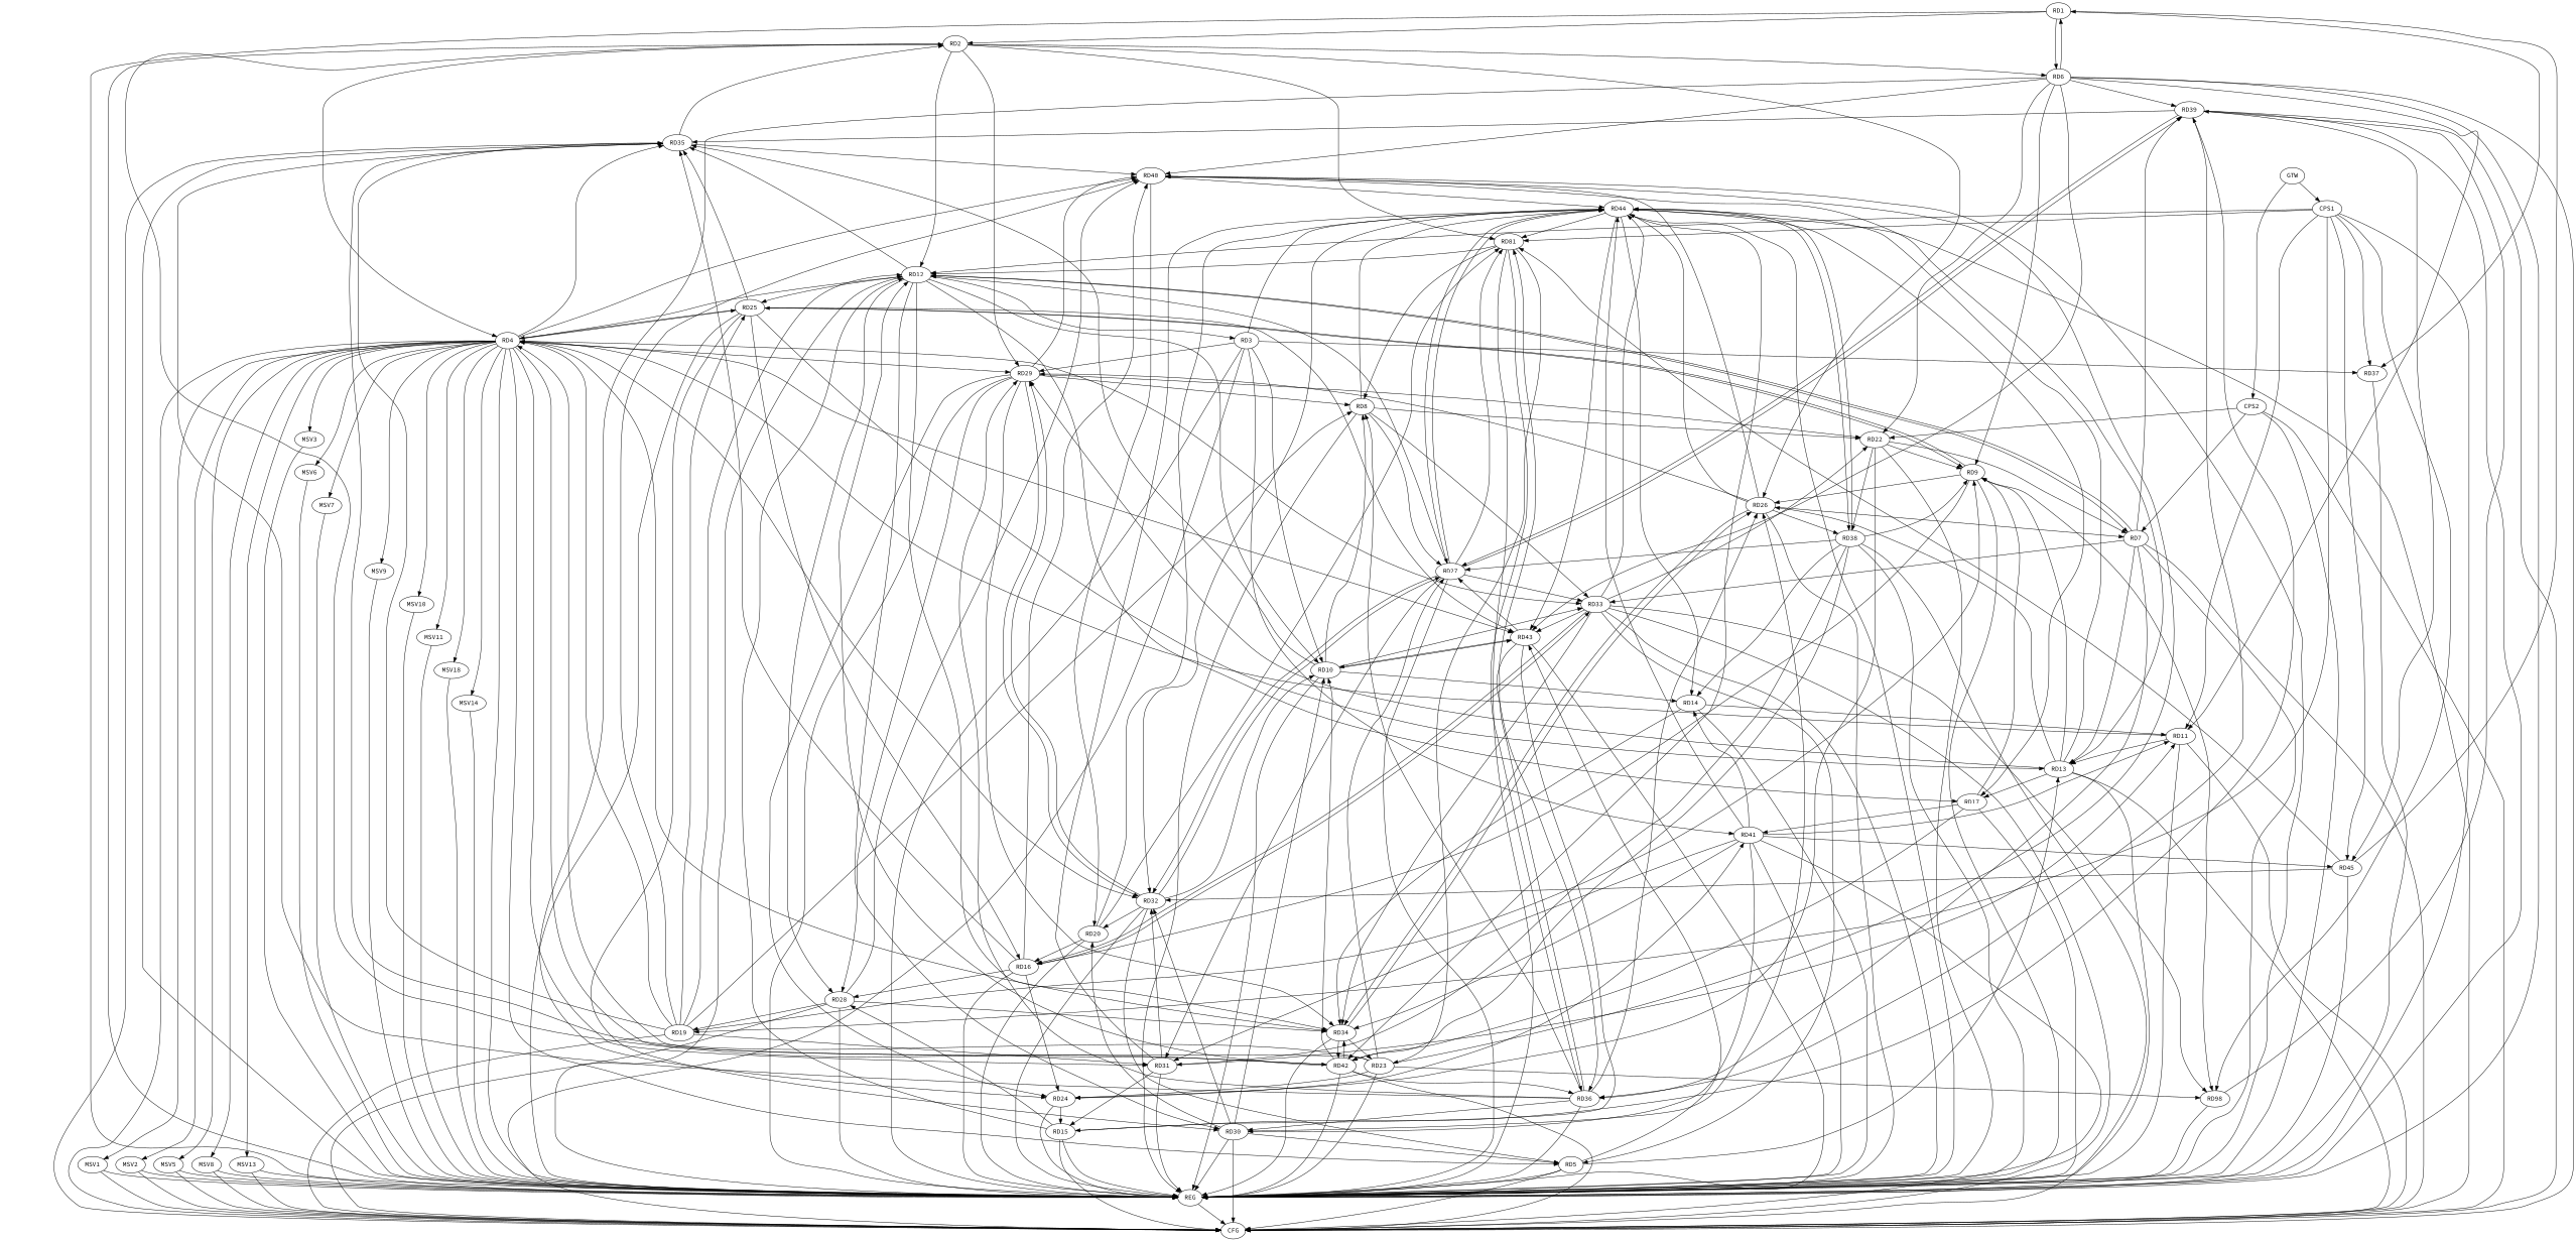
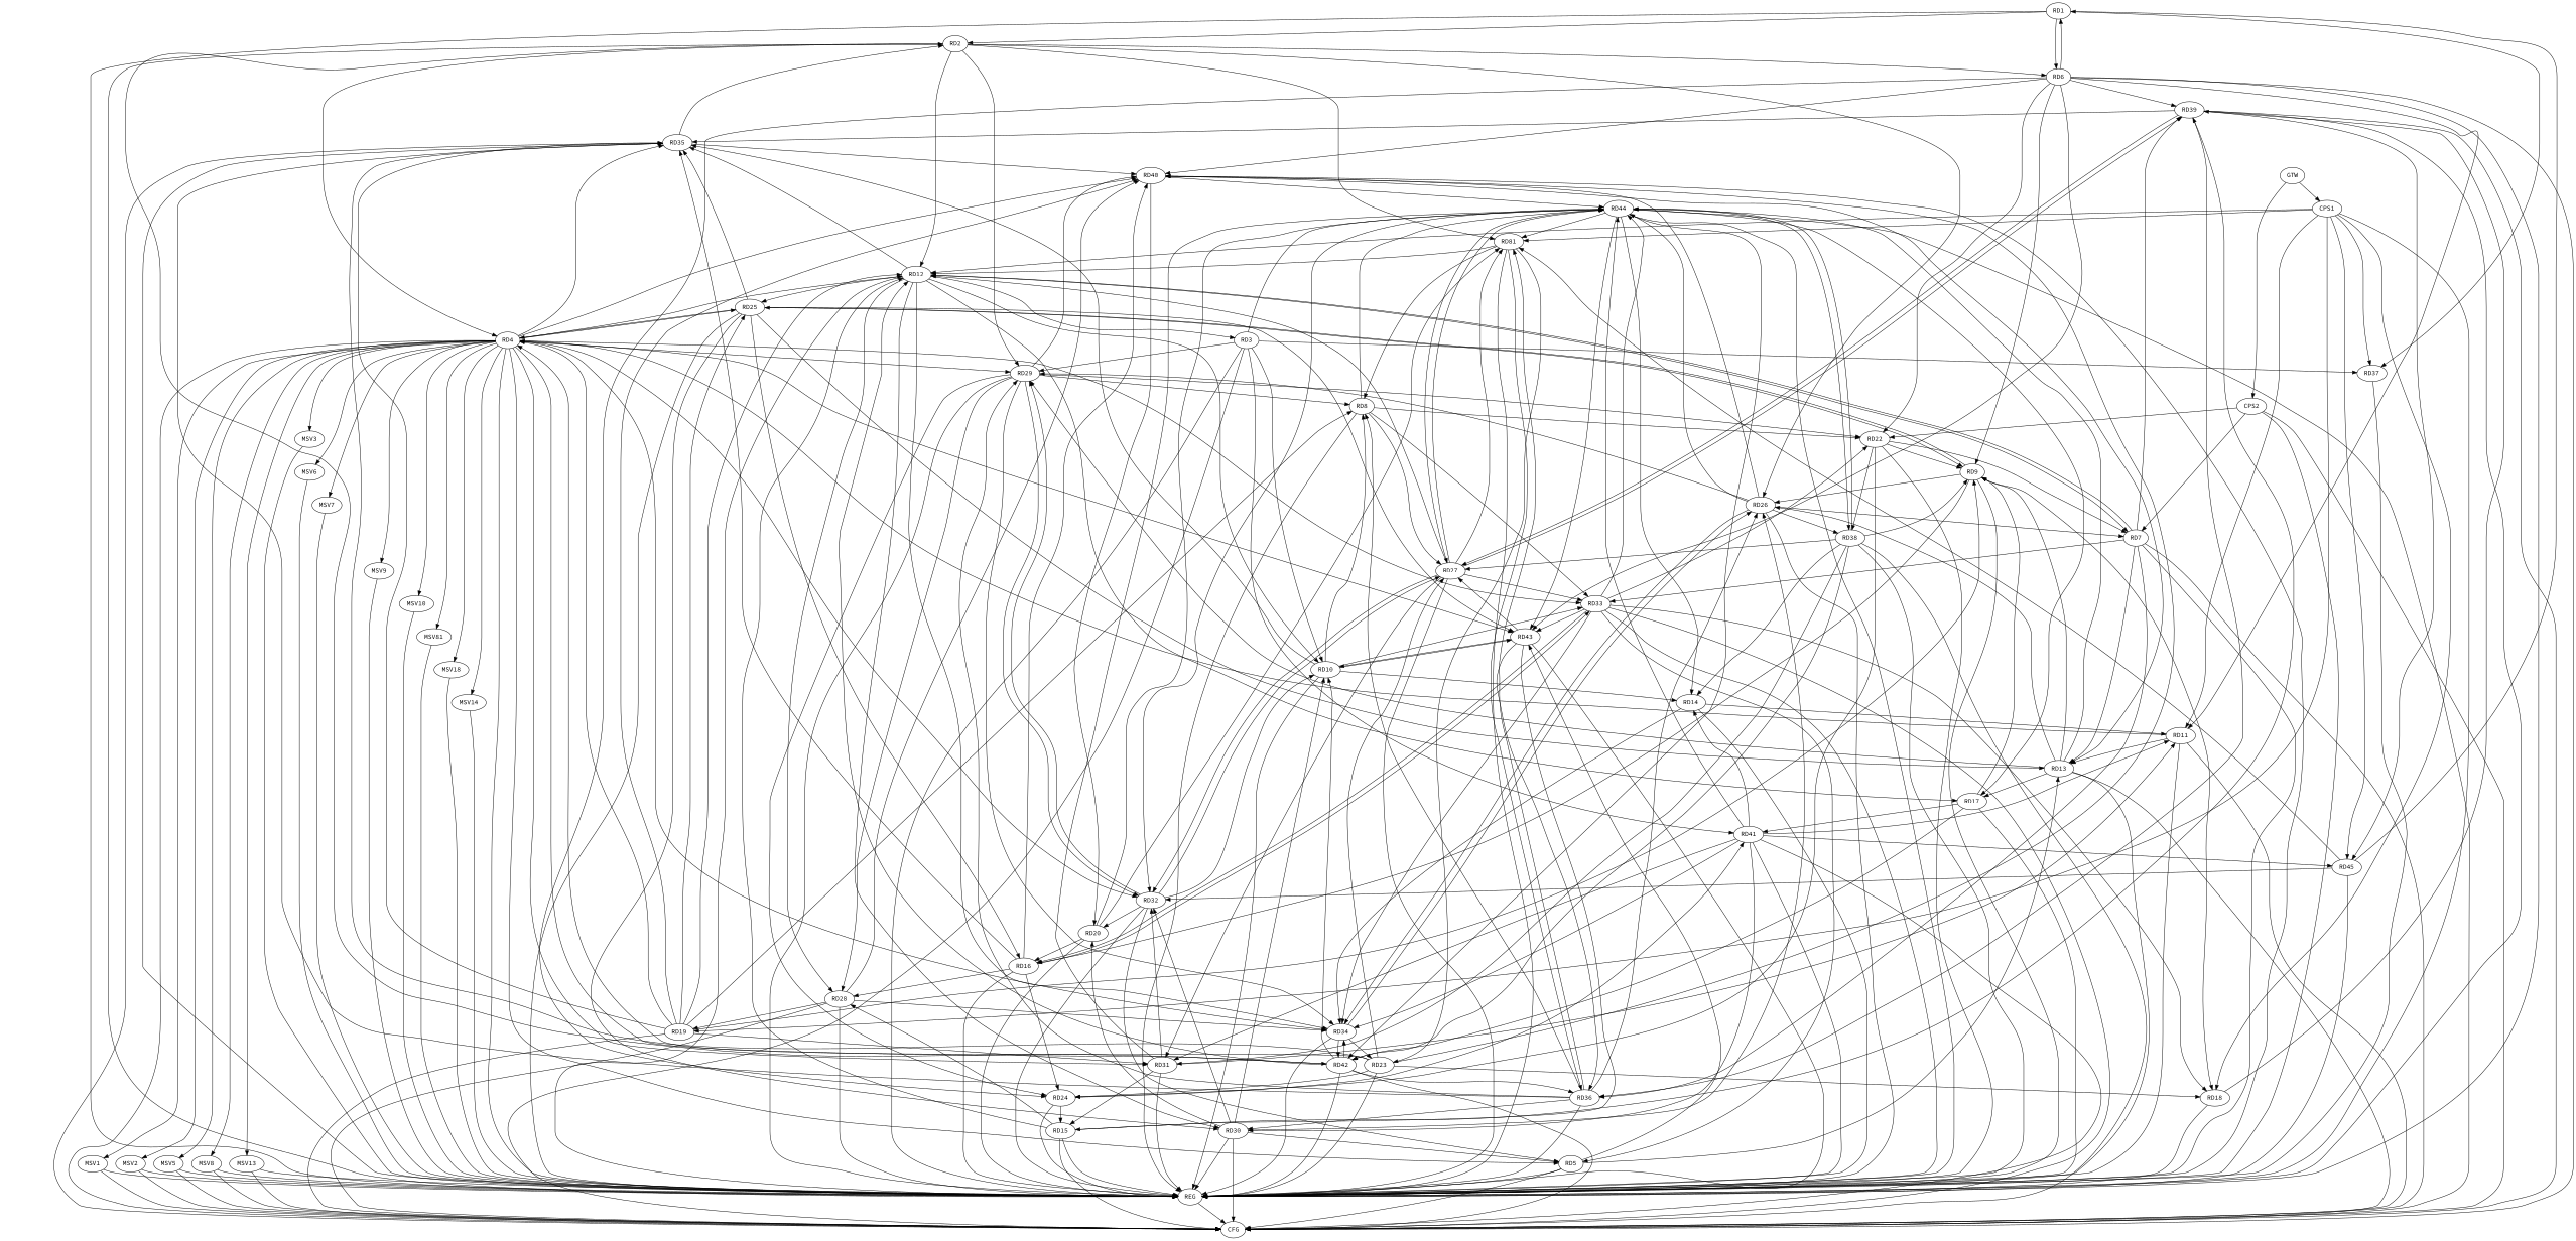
  strict digraph {
    fontname="Source Code Pro"
    node [fontname="Source Code Pro"]
    edge [fontname="Source Code Pro"]
    n1 [label=RD1]
    n2 [label=RD2]
    n3 [label=RD6]
    n4 [label=RD37]
    n5 [label=REG]
    n6 [label=RD4]
    n7 [label=RD12]
    n8 [label=RD81]
    n9 [label=RD26]
    n10 [label=RD29]
    n11 [label=CFG]
    n12 [label=RD40]
    n13 [label=RD43]
    n14 [label=RD9]
    n15 [label=RD11]
    n16 [label=RD22]
    n17 [label=RD24]
    n18 [label=RD39]
    n19 [label=RD5]
    n20 [label=RD25]
    n21 [label=RD31]
    n22 [label=RD32]
    n23 [label=RD33]
    n24 [label=RD34]
    n25 [label=RD35]
    n26 [label=RD42]
    n27 [label=MSV1]
    n28 [label=MSV2]
    n29 [label=MSV3]
    n30 [label=MSV5]
    n31 [label=MSV6]
    n32 [label=MSV7]
    n33 [label=MSV8]
    n34 [label=MSV9]
    n35 [label=MSV10]
-   n36 [label=MSV11]
+   n36 [label=MSV81]
    n37 [label=MSV18]
    n38 [label=MSV13]
    n39 [label=MSV14]
    n40 [label=RD3]
    n41 [label=RD10]
    n42 [label=RD7]
    n43 [label=RD17]
    n44 [label=RD28]
    n45 [label=RD30]
    n46 [label=RD36]
    n47 [label=RD8]
    n48 [label=RD23]
    n49 [label=RD44]
    n50 [label=RD38]
    n51 [label=RD41]
    n52 [label=RD14]
    n53 [label=RD45]
    n54 [label=RD27]
    n55 [label=RD13]
    n56 [label=RD16]
    n57 [label=RD15]
    n58 [label=RD20]
-   n59 [label=RD98]
+   n59 [label=RD18]
    n60 [label=RD19]
    n61 [label=CPS1]
    n62 [label=CPS2]
    n63 [label=GTW]
    n1 -> n2
    n1 -> n3
    n1 -> n4
    n1 -> n5
    n2 -> n3
    n2 -> n5
    n2 -> n6
    n2 -> n7
    n2 -> n8
    n2 -> n9
    n2 -> n10
    n3 -> n1
    n3 -> n5
    n3 -> n11
    n3 -> n12
    n3 -> n13
    n3 -> n14
    n3 -> n15
    n3 -> n16
    n3 -> n17
    n3 -> n18
    n4 -> n5
    n5 -> n11
    n6 -> n5
    n6 -> n7
    n6 -> n10
    n6 -> n11
    n6 -> n12
    n6 -> n13
    n6 -> n19
    n6 -> n20
    n6 -> n21
    n6 -> n22
    n6 -> n23
    n6 -> n24
    n6 -> n25
    n6 -> n26
    n6 -> n27
    n6 -> n28
    n6 -> n29
    n6 -> n30
    n6 -> n31
    n6 -> n32
    n6 -> n33
    n6 -> n34
    n6 -> n35
    n6 -> n36
    n6 -> n37
    n6 -> n38
    n6 -> n39
    n7 -> n5
    n7 -> n20
    n7 -> n24
    n7 -> n25
    n7 -> n40
    n7 -> n41
    n7 -> n42
    n7 -> n43
    n7 -> n44
    n7 -> n45
    n8 -> n5
    n8 -> n7
    n8 -> n46
    n8 -> n47
    n8 -> n48
    n9 -> n5
    n9 -> n10
    n9 -> n12
    n9 -> n24
    n9 -> n42
    n9 -> n49
    n9 -> n50
    n10 -> n5
    n10 -> n12
    n10 -> n16
    n10 -> n17
    n10 -> n22
    n10 -> n24
    n10 -> n44
    n10 -> n47
    n12 -> n5
    n12 -> n49
    n12 -> n55
    n12 -> n58
    n13 -> n5
    n13 -> n41
    n13 -> n46
    n13 -> n54
    n13 -> n57
    n14 -> n5
    n14 -> n9
    n14 -> n20
    n14 -> n56
    n14 -> n59
    n15 -> n5
    n15 -> n6
    n15 -> n11
    n15 -> n55
    n16 -> n5
    n16 -> n14
    n16 -> n17
    n16 -> n42
    n16 -> n50
    n17 -> n5
    n17 -> n51
    n17 -> n57
    n18 -> n5
    n18 -> n11
    n18 -> n25
    n18 -> n46
    n18 -> n53
    n18 -> n54
    n19 -> n5
    n19 -> n11
    n19 -> n13
    n19 -> n55
    n20 -> n5
    n20 -> n6
    n20 -> n13
    n20 -> n14
    n20 -> n25
    n20 -> n45
    n20 -> n55
    n20 -> n56
    n21 -> n5
    n21 -> n15
    n21 -> n22
    n21 -> n49
    n21 -> n57
    n22 -> n5
    n22 -> n10
    n22 -> n19
    n22 -> n41
    n22 -> n54
    n22 -> n58
    n23 -> n5
    n23 -> n11
    n23 -> n13
    n23 -> n16
    n23 -> n19
    n23 -> n24
    n23 -> n49
    n23 -> n56
    n23 -> n59
    n24 -> n5
    n24 -> n9
    n24 -> n26
    n24 -> n48
    n25 -> n2
    n25 -> n5
    n25 -> n11
    n25 -> n12
    n26 -> n2
    n26 -> n5
    n26 -> n7
    n26 -> n11
    n26 -> n24
    n26 -> n41
    n26 -> n46
    n27 -> n5
    n27 -> n11
    n28 -> n5
    n28 -> n11
    n29 -> n5
    n30 -> n5
    n30 -> n11
    n31 -> n5
    n32 -> n5
    n33 -> n5
    n33 -> n11
    n34 -> n5
    n35 -> n5
    n36 -> n5
    n37 -> n5
    n38 -> n5
    n38 -> n11
    n39 -> n5
    n40 -> n4
    n40 -> n5
    n40 -> n10
    n40 -> n11
    n40 -> n41
    n40 -> n49
    n40 -> n51
    n41 -> n5
    n41 -> n13
    n41 -> n23
    n41 -> n25
    n41 -> n47
    n41 -> n52
    n42 -> n5
    n42 -> n7
    n42 -> n11
    n42 -> n18
    n42 -> n23
    n42 -> n46
    n42 -> n55
    n43 -> n5
    n43 -> n14
    n43 -> n26
    n43 -> n51
    n44 -> n5
    n44 -> n11
    n44 -> n12
    n44 -> n24
    n44 -> n60
    n45 -> n5
    n45 -> n9
    n45 -> n11
    n45 -> n19
    n45 -> n22
    n45 -> n41
    n45 -> n58
    n46 -> n5
    n46 -> n8
    n46 -> n9
    n46 -> n10
    n46 -> n25
    n46 -> n45
    n46 -> n47
    n47 -> n5
    n47 -> n16
    n47 -> n23
    n47 -> n49
    n47 -> n54
    n48 -> n5
    n48 -> n6
    n48 -> n12
    n48 -> n17
    n48 -> n25
    n48 -> n54
    n48 -> n59
    n49 -> n5
    n49 -> n8
    n49 -> n11
    n49 -> n13
    n49 -> n22
    n49 -> n26
    n49 -> n43
    n49 -> n50
    n49 -> n52
    n49 -> n54
    n50 -> n5
    n50 -> n11
    n50 -> n14
    n50 -> n21
    n50 -> n26
    n50 -> n49
    n50 -> n52
    n50 -> n54
    n51 -> n5
    n51 -> n11
    n51 -> n15
    n51 -> n21
    n51 -> n24
    n51 -> n45
    n51 -> n49
    n51 -> n52
    n51 -> n53
    n52 -> n5
    n52 -> n15
    n52 -> n24
    n53 -> n1
    n53 -> n5
    n53 -> n8
    n53 -> n22
    n54 -> n5
    n54 -> n7
    n54 -> n8
    n54 -> n18
    n54 -> n21
    n54 -> n22
    n54 -> n23
    n54 -> n49
    n55 -> n5
    n55 -> n9
    n55 -> n10
    n55 -> n11
    n55 -> n14
    n55 -> n43
    n55 -> n49
    n56 -> n5
    n56 -> n12
    n56 -> n17
    n56 -> n23
    n56 -> n25
    n56 -> n44
    n57 -> n5
    n57 -> n7
    n57 -> n11
    n57 -> n18
    n57 -> n44
    n58 -> n5
    n58 -> n8
    n58 -> n49
    n58 -> n56
    n59 -> n5
    n59 -> n18
    n60 -> n6
    n60 -> n7
    n60 -> n11
    n60 -> n12
    n60 -> n14
    n60 -> n20
    n60 -> n21
    n60 -> n25
    n60 -> n47
    n61 -> n4
    n61 -> n5
    n61 -> n7
    n61 -> n8
    n61 -> n15
    n61 -> n53
    n61 -> n59
    n61 -> n60
    n62 -> n5
    n62 -> n11
    n62 -> n16
    n62 -> n42
    n63 -> n61
    n63 -> n62
  }
